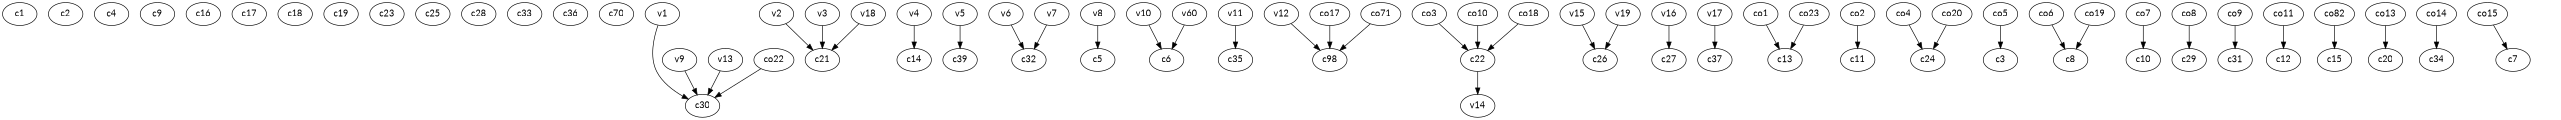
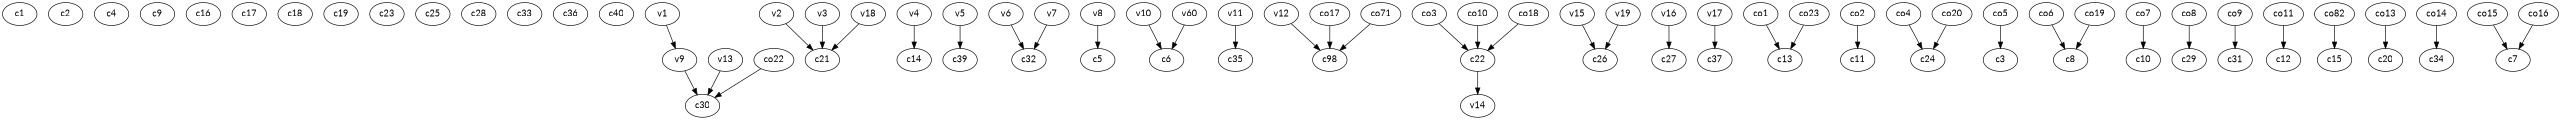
  strict digraph {
    fontname=Lato
    node [fontname=Lato]
    edge [fontname=Lato weight=1]
    c1
    c2
    c4
    c9
    c16
    c17
    c18
    c19
    c23
    c25
    c28
    c33
    c36
-   c40 [label=c70]
+   c40
    v1
    c30
    v2
    c21
    v3
    v4
    c14
    v5
    c39
    v6
    c32
    v7
    v8
    c5
    v9
    v10
    c6
    v11
    c35
    n34 [label=c98]
    v12
    v13
    c22
    v14
    v15
    c26
    v16
    c27
    v17
    c37
    v18
    v19
    n47 [label=v60]
    co1
    c13
    co2
    c11
    co3
    co4
    c24
    co5
    c3
    co6
    c8
    co7
    c10
    co8
    c29
    co9
    c31
    co10
    co11
    c12
    n68 [label=co82]
    c15
    co13
    c20
    co14
    c34
    co15
    c7
+   co16
    co17
    co18
    co19
    co20
    n81 [label=co71]
    co22
    co23
-   v1 -> c30
+   v1 -> v9
    v2 -> c21
    v3 -> c21
    v4 -> c14
    v5 -> c39
    v6 -> c32
    v7 -> c32
    v8 -> c5
    v9 -> c30
    v10 -> c6
    v11 -> c35
    v12 -> n34
    v13 -> c30
    c22 -> v14
    v15 -> c26
    v16 -> c27
    v17 -> c37
    v18 -> c21
    v19 -> c26
    n47 -> c6
    co1 -> c13
    co2 -> c11
    co3 -> c22
    co4 -> c24
    co5 -> c3
    co6 -> c8
    co7 -> c10
    co8 -> c29
    co9 -> c31
    co10 -> c22
    co11 -> c12
    n68 -> c15
    co13 -> c20
    co14 -> c34
    co15 -> c7
+   co16 -> c7
    co17 -> n34
    co18 -> c22
    co19 -> c8
    co20 -> c24
    n81 -> n34
    co22 -> c30
    co23 -> c13
  }
